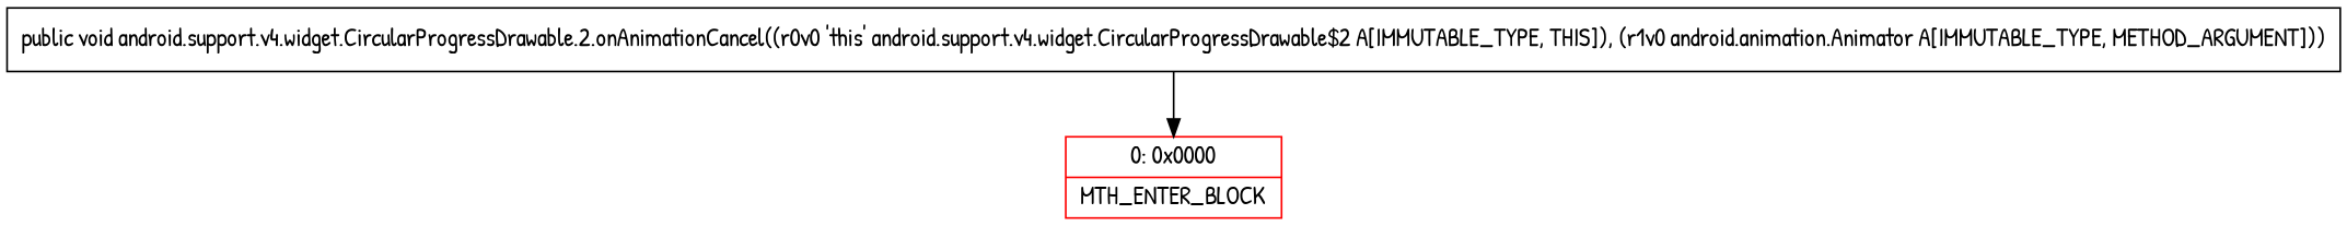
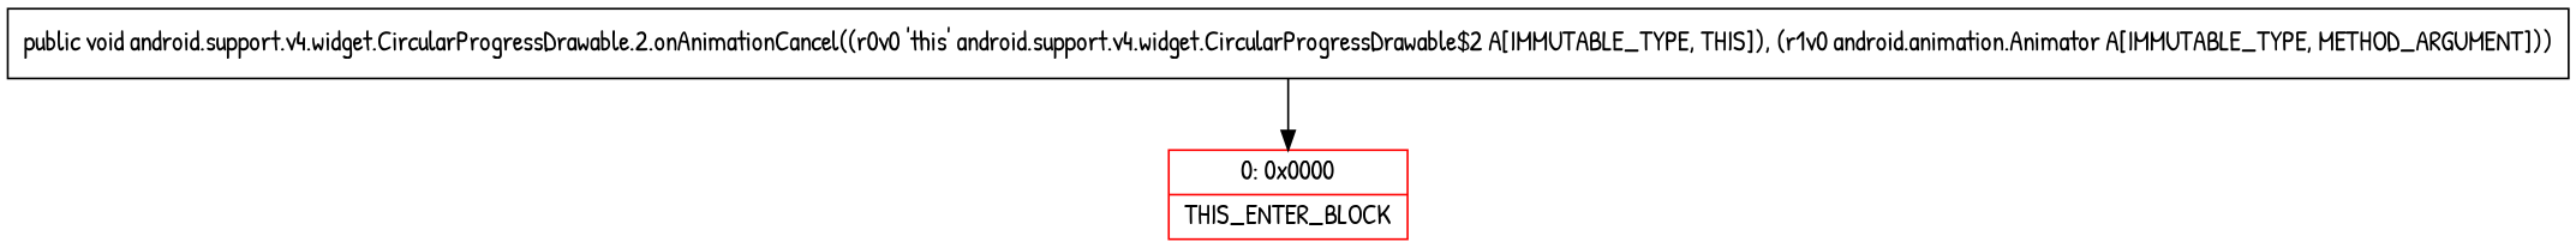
  digraph {
    fontname="Patrick Hand"
    node [shape=record fontname="Patrick Hand"]
-   n1 [color=red label="{0\:\ 0x0000|MTH_ENTER_BLOCK\l}"]
+   n1 [color=red label="{0\:\ 0x0000|THIS_ENTER_BLOCK\l}"]
    n2 [label="{public void android.support.v4.widget.CircularProgressDrawable.2.onAnimationCancel((r0v0 'this' android.support.v4.widget.CircularProgressDrawable$2 A[IMMUTABLE_TYPE, THIS]), (r1v0 android.animation.Animator A[IMMUTABLE_TYPE, METHOD_ARGUMENT])) }"]
    subgraph cluster_1 {
      label="R(0)"
    }
    n2 -> n1 [fontname="Patrick Hand"]
  }
